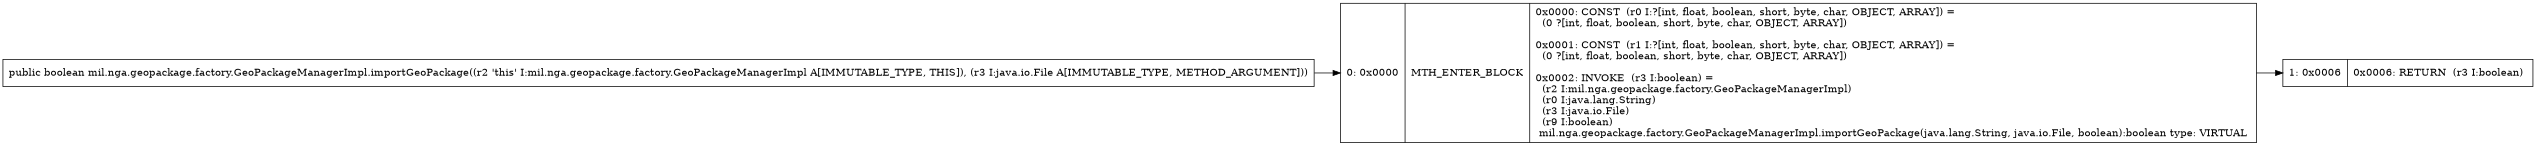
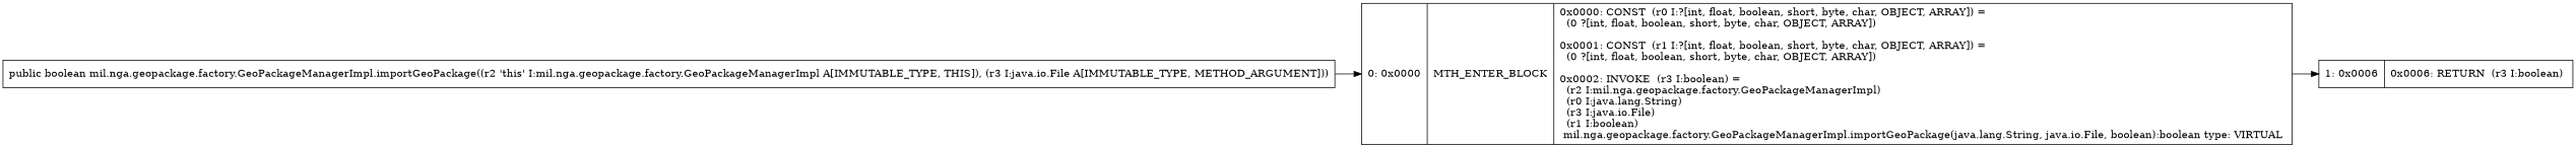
  digraph {
    rankdir=LR
    node [shape=record]
-   n1 [label="{0\:\ 0x0000|MTH_ENTER_BLOCK\l|0x0000: CONST  (r0 I:?[int, float, boolean, short, byte, char, OBJECT, ARRAY]) = \l  (0 ?[int, float, boolean, short, byte, char, OBJECT, ARRAY])\l \l0x0001: CONST  (r1 I:?[int, float, boolean, short, byte, char, OBJECT, ARRAY]) = \l  (0 ?[int, float, boolean, short, byte, char, OBJECT, ARRAY])\l \l0x0002: INVOKE  (r3 I:boolean) = \l  (r2 I:mil.nga.geopackage.factory.GeoPackageManagerImpl)\l  (r0 I:java.lang.String)\l  (r3 I:java.io.File)\l  (r9 I:boolean)\l mil.nga.geopackage.factory.GeoPackageManagerImpl.importGeoPackage(java.lang.String, java.io.File, boolean):boolean type: VIRTUAL \l}"]
+   n1 [label="{0\:\ 0x0000|MTH_ENTER_BLOCK\l|0x0000: CONST  (r0 I:?[int, float, boolean, short, byte, char, OBJECT, ARRAY]) = \l  (0 ?[int, float, boolean, short, byte, char, OBJECT, ARRAY])\l \l0x0001: CONST  (r1 I:?[int, float, boolean, short, byte, char, OBJECT, ARRAY]) = \l  (0 ?[int, float, boolean, short, byte, char, OBJECT, ARRAY])\l \l0x0002: INVOKE  (r3 I:boolean) = \l  (r2 I:mil.nga.geopackage.factory.GeoPackageManagerImpl)\l  (r0 I:java.lang.String)\l  (r3 I:java.io.File)\l  (r1 I:boolean)\l mil.nga.geopackage.factory.GeoPackageManagerImpl.importGeoPackage(java.lang.String, java.io.File, boolean):boolean type: VIRTUAL \l}"]
    n2 [label="{1\:\ 0x0006|0x0006: RETURN  (r3 I:boolean) \l}"]
    n3 [label="{public boolean mil.nga.geopackage.factory.GeoPackageManagerImpl.importGeoPackage((r2 'this' I:mil.nga.geopackage.factory.GeoPackageManagerImpl A[IMMUTABLE_TYPE, THIS]), (r3 I:java.io.File A[IMMUTABLE_TYPE, METHOD_ARGUMENT])) }"]
    n1 -> n2
    n3 -> n1
  }
